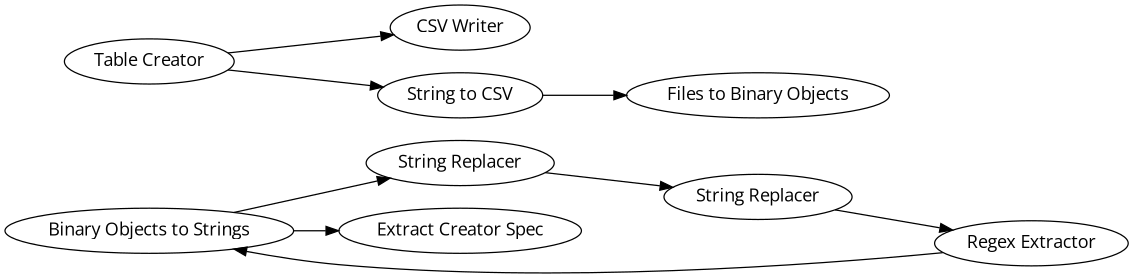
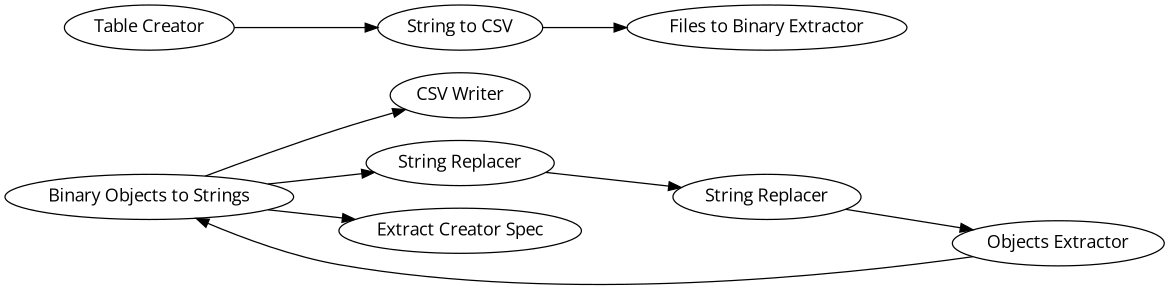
  digraph {
    fontname="Open Sans"
    rankdir=LR
    node [fontname="Open Sans"]
    edge [fontname="Open Sans"]
    n1 [label="Binary Objects to Strings"]
    n2 [label="CSV Writer"]
    n3 [label="String Replacer"]
    n4 [label="Extract Creator Spec"]
    n5 [label="String Replacer"]
-   n6 [label="Regex Extractor"]
+   n6 [label="Objects Extractor"]
    n7 [label="Table Creator"]
    n8 [label="String to CSV"]
-   n9 [label="Files to Binary Objects"]
-   n7 -> n2
+   n9 [label="Files to Binary Extractor"]
+   n1 -> n2
    n1 -> n3
    n1 -> n4
    n3 -> n5
    n5 -> n6
    n6 -> n1
    n7 -> n8
    n8 -> n9
  }
